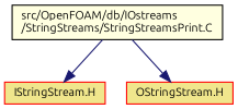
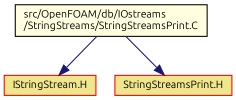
  digraph {
    fontname=Ubuntu
    node [color=red fillcolor=khaki fontname=Ubuntu fontsize=10 shape=record style=filled]
    edge [color=midnightblue fontname=Ubuntu fontsize=10 labelfontname=Helvetica labelfontsize=10 style=solid]
    n1 [color=black fillcolor=lightyellow fontcolor=black height=0.2 label="src/OpenFOAM/db/IOstreams\l/StringStreams/StringStreamsPrint.C" width=0.4]
    n2 [height=0.2 label="IStringStream.H" width=0.4]
-   n3 [height=0.2 label="OStringStream.H" width=0.4]
+   n3 [height=0.2 label="StringStreamsPrint.H" width=0.4]
    n1 -> n2
    n1 -> n3
  }
